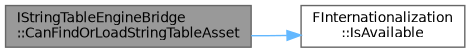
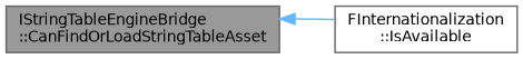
  digraph {
    rankdir=LR
    node [fontname=Helvetica fontsize=10 shape=box style=filled]
    n1 [color=gray40 fillcolor=grey60 fontcolor=black height=0.2 label="IStringTableEngineBridge\l::CanFindOrLoadStringTableAsset" width=0.4]
    n2 [color=grey40 fillcolor=white height=0.2 label="FInternationalization\l::IsAvailable" width=0.4]
-   n1 -> n2 [color=steelblue1 fontname=Helvetica fontsize=10 labelfontname=Helvetica labelfontsize=10 style=solid arrowhead=normal]
+   n2 -> n1 [color=steelblue1 fontname=Helvetica fontsize=10 labelfontname=Helvetica labelfontsize=10 style=solid arrowhead=normal]
  }
